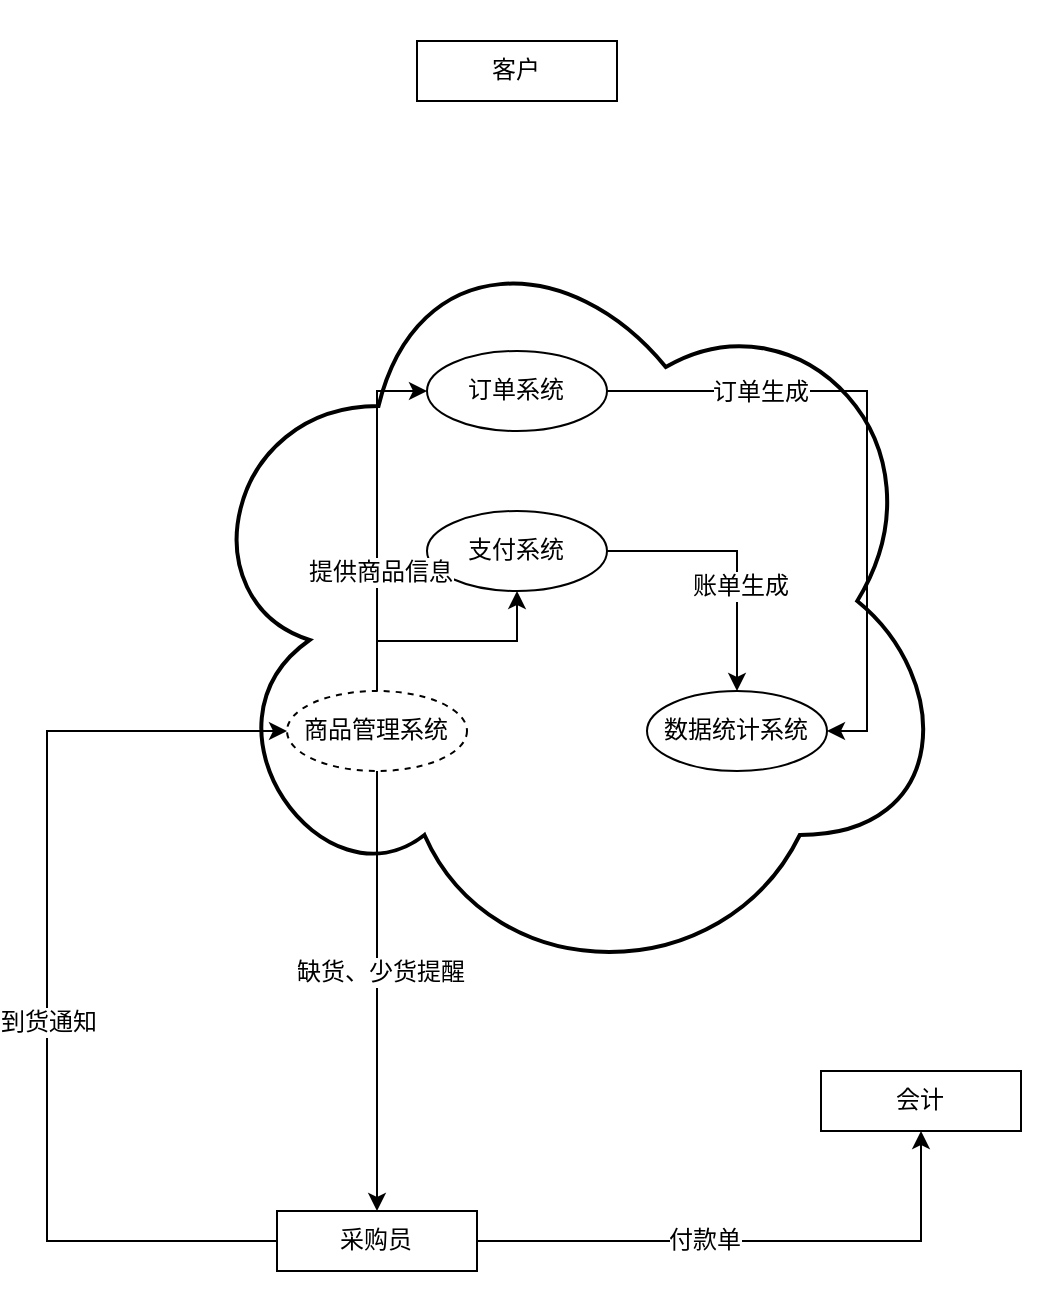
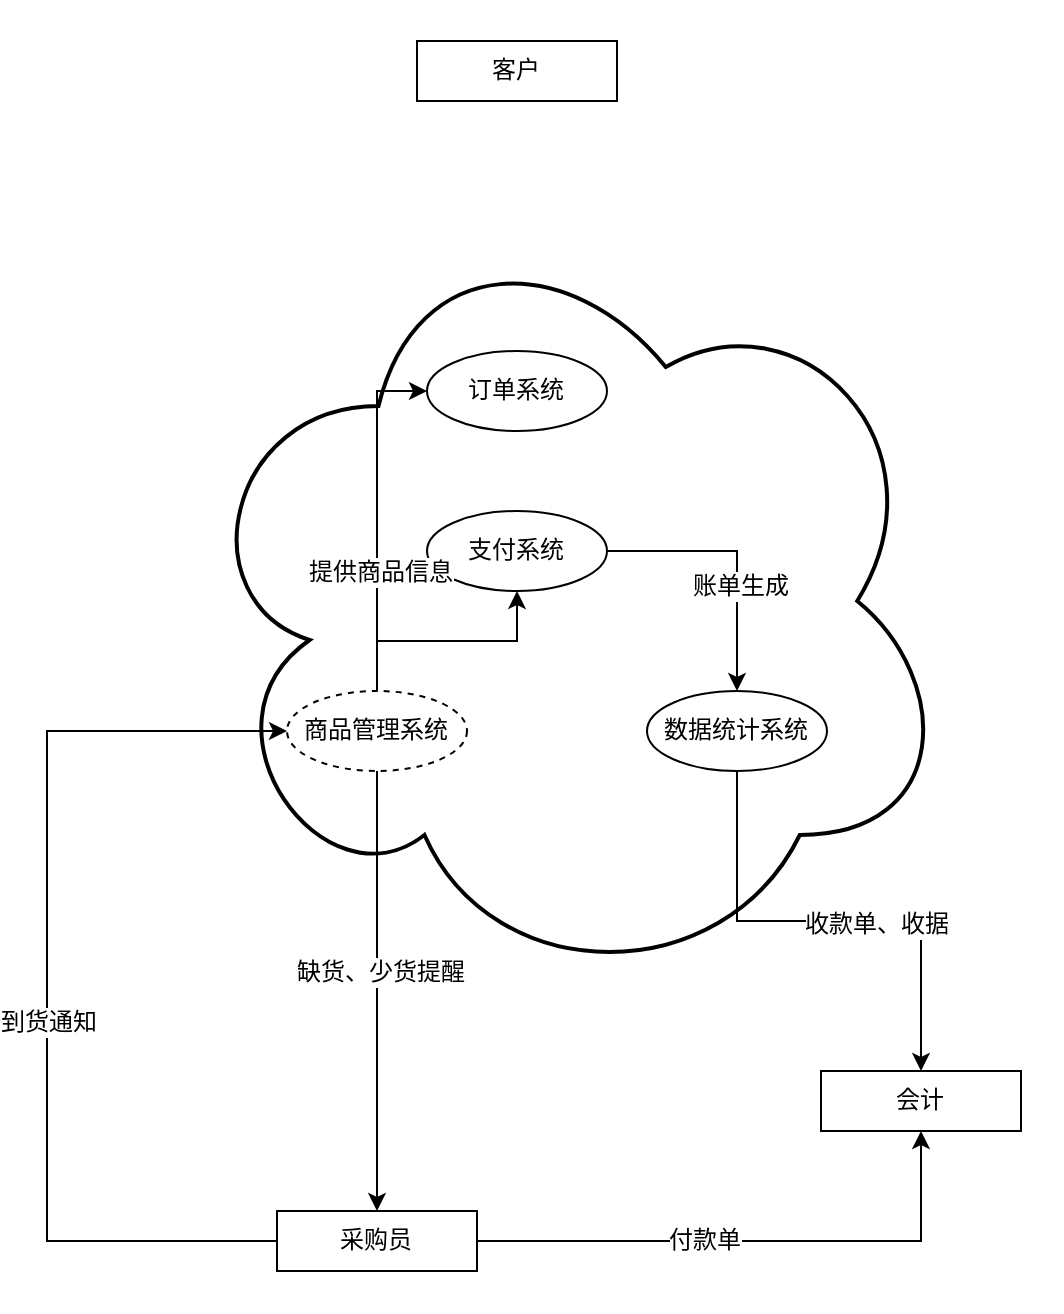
  <mxCell id="0" />
  <mxCell id="1" parent="0" />
  <mxCell id="2" value="" style="ellipse;shape=cloud;strokeWidth=2;fontSize=14;whiteSpace=wrap;html=1;align=center;" vertex="1" parent="1"><mxGeometry x="90" y="105" width="383" height="390" as="geometry" /></mxCell>
  <mxCell id="3" style="edgeStyle=orthogonalEdgeStyle;rounded=0;orthogonalLoop=1;jettySize=auto;html=1;exitX=1;exitY=0.5;exitDx=0;exitDy=0;entryX=0.5;entryY=1;entryDx=0;entryDy=0;" edge="1" parent="1" source="8" target="7"><mxGeometry relative="1" as="geometry"><mxPoint x="280" y="615" as="sourcePoint" /><mxPoint x="410" y="555" as="targetPoint" /></mxGeometry></mxCell>
  <mxCell id="4" value="付款单" style="text;html=1;resizable=0;points=[];align=center;verticalAlign=middle;labelBackgroundColor=#ffffff;" vertex="1" connectable="0" parent="3"><mxGeometry x="-0.181" y="1" relative="1" as="geometry"><mxPoint as="offset" /></mxGeometry></mxCell>
  <mxCell id="5" style="edgeStyle=orthogonalEdgeStyle;rounded=0;orthogonalLoop=1;jettySize=auto;html=1;exitX=0;exitY=0.5;exitDx=0;exitDy=0;entryX=0;entryY=0.5;entryDx=0;entryDy=0;" edge="1" parent="1" source="8" target="21"><mxGeometry relative="1" as="geometry"><mxPoint x="160" y="615" as="sourcePoint" /><mxPoint x="180" y="434.833" as="targetPoint" /><Array as="points"><mxPoint x="20" y="620" /><mxPoint x="20" y="365" /></Array></mxGeometry></mxCell>
  <mxCell id="6" value="到货通知" style="text;html=1;resizable=0;points=[];align=center;verticalAlign=middle;labelBackgroundColor=#ffffff;" vertex="1" connectable="0" parent="5"><mxGeometry x="-0.081" relative="1" as="geometry"><mxPoint as="offset" /></mxGeometry></mxCell>
  <mxCell id="7" value="会计" style="rounded=0;whiteSpace=wrap;html=1;" vertex="1" parent="1"><mxGeometry x="407" y="535" width="100" height="30" as="geometry" /></mxCell>
  <mxCell id="8" value="采购员" style="rounded=0;whiteSpace=wrap;html=1;" vertex="1" parent="1"><mxGeometry x="135" y="605" width="100" height="30" as="geometry" /></mxCell>
  <mxCell id="9" value="客户" style="rounded=0;whiteSpace=wrap;html=1;" vertex="1" parent="1"><mxGeometry x="205" y="20" width="100" height="30" as="geometry" /></mxCell>
- <mxCell id="10" style="edgeStyle=orthogonalEdgeStyle;rounded=0;orthogonalLoop=1;jettySize=auto;html=1;entryX=1;entryY=0.5;entryDx=0;entryDy=0;" edge="1" parent="1" source="12" target="24"><mxGeometry relative="1" as="geometry" /></mxCell>
- <mxCell id="11" value="订单生成" style="text;html=1;resizable=0;points=[];align=center;verticalAlign=middle;labelBackgroundColor=#ffffff;" vertex="1" connectable="0" parent="10"><mxGeometry x="-0.523" relative="1" as="geometry"><mxPoint as="offset" /></mxGeometry></mxCell>
  <mxCell id="12" value="订单系统" style="ellipse;whiteSpace=wrap;html=1;" vertex="1" parent="1"><mxGeometry x="210" y="175" width="90" height="40" as="geometry" /></mxCell>
  <mxCell id="13" style="edgeStyle=orthogonalEdgeStyle;rounded=0;orthogonalLoop=1;jettySize=auto;html=1;entryX=0.5;entryY=0;entryDx=0;entryDy=0;" edge="1" parent="1" source="15" target="24"><mxGeometry relative="1" as="geometry" /></mxCell>
  <mxCell id="14" value="账单生成" style="text;html=1;resizable=0;points=[];align=center;verticalAlign=middle;labelBackgroundColor=#ffffff;" vertex="1" connectable="0" parent="13"><mxGeometry x="-0.037" y="-17" relative="1" as="geometry"><mxPoint x="18" y="17" as="offset" /></mxGeometry></mxCell>
  <mxCell id="15" value="支付系统" style="ellipse;whiteSpace=wrap;html=1;" vertex="1" parent="1"><mxGeometry x="210" y="255" width="90" height="40" as="geometry" /></mxCell>
  <mxCell id="16" style="edgeStyle=orthogonalEdgeStyle;rounded=0;orthogonalLoop=1;jettySize=auto;html=1;entryX=0.5;entryY=0;entryDx=0;entryDy=0;" edge="1" parent="1" source="21" target="8"><mxGeometry relative="1" as="geometry" /></mxCell>
  <mxCell id="17" value="缺货、少货提醒" style="text;html=1;resizable=0;points=[];align=center;verticalAlign=middle;labelBackgroundColor=#ffffff;" vertex="1" connectable="0" parent="16"><mxGeometry x="-0.093" y="1" relative="1" as="geometry"><mxPoint as="offset" /></mxGeometry></mxCell>
  <mxCell id="18" style="edgeStyle=orthogonalEdgeStyle;rounded=0;orthogonalLoop=1;jettySize=auto;html=1;" edge="1" parent="1" source="21" target="15"><mxGeometry relative="1" as="geometry" /></mxCell>
  <mxCell id="19" style="edgeStyle=orthogonalEdgeStyle;rounded=0;orthogonalLoop=1;jettySize=auto;html=1;entryX=0;entryY=0.5;entryDx=0;entryDy=0;" edge="1" parent="1" source="21" target="12"><mxGeometry relative="1" as="geometry" /></mxCell>
  <mxCell id="20" value="提供商品信息" style="text;html=1;resizable=0;points=[];align=center;verticalAlign=middle;labelBackgroundColor=#ffffff;" vertex="1" connectable="0" parent="19"><mxGeometry x="-0.311" y="-1" relative="1" as="geometry"><mxPoint as="offset" /></mxGeometry></mxCell>
  <mxCell id="21" value="商品管理系统" style="ellipse;whiteSpace=wrap;html=1;dashed=1;" vertex="1" parent="1"><mxGeometry x="140" y="345" width="90" height="40" as="geometry" /></mxCell>
+ <mxCell id="22" style="edgeStyle=orthogonalEdgeStyle;rounded=0;orthogonalLoop=1;jettySize=auto;html=1;" edge="1" parent="1" source="24" target="7"><mxGeometry relative="1" as="geometry" /></mxCell>
+ <mxCell id="23" value="收款单、收据" style="text;html=1;resizable=0;points=[];align=center;verticalAlign=middle;labelBackgroundColor=#ffffff;" vertex="1" connectable="0" parent="22"><mxGeometry x="0.19" y="-1" relative="1" as="geometry"><mxPoint as="offset" /></mxGeometry></mxCell>
  <mxCell id="24" value="数据统计系统" style="ellipse;whiteSpace=wrap;html=1;" vertex="1" parent="1"><mxGeometry x="320" y="345" width="90" height="40" as="geometry" /></mxCell>
